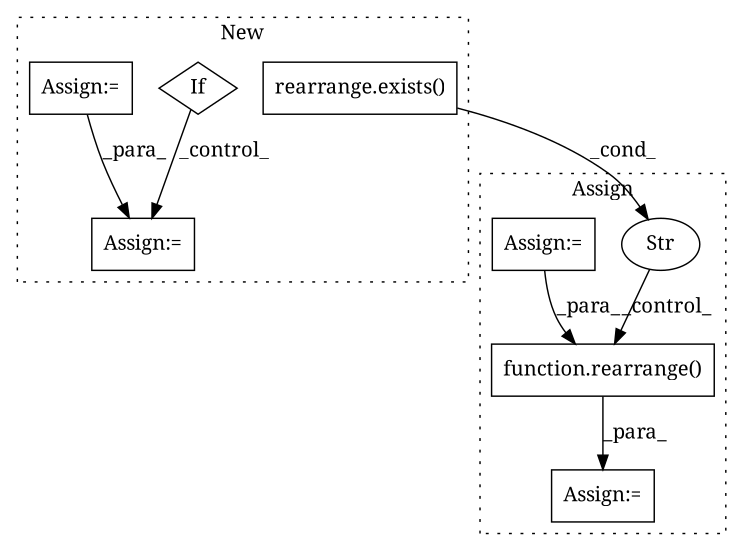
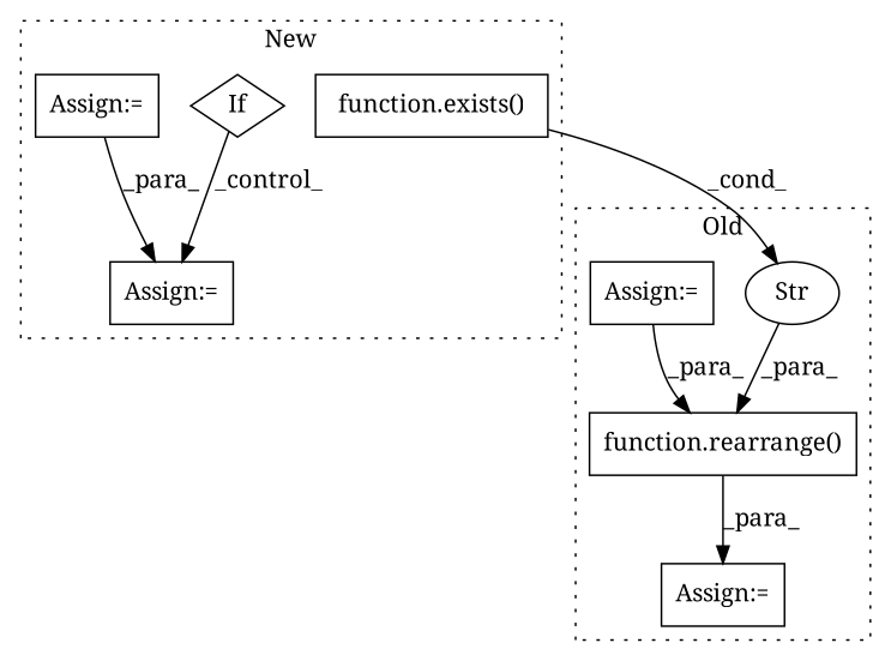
  digraph {
    fontname="Noto Serif"
    node [a=68 fontname="Noto Serif" l=3 shape=box]
    edge [fontname="Noto Serif"]
    n1 [a=75 l="10,15" label="function.rearrange()" s="4233,4276"]
    n2 [label="Assign:=" s=4230]
    n3 [a=66 l=28 label=Str s=4248 shape=ellipse]
    n4 [label="Assign:=" s=4169]
    n5 [a=96 l="3,14" label=If s="5266,5291" shape=diamond]
    n6 [label="Assign:=" s=5405]
-   n7 [a=75 l="7,1" label="rearrange.exists()" s="5269,5290"]
+   n7 [a=75 l="7,1" label="function.exists()" s="5269,5290"]
    n8 [label="Assign:=" s=5241]
    subgraph cluster_1 {
-     label=Assign
+     label=Old
      style=dotted
      n1
      n2
      n3
      n4
    }
    subgraph cluster_2 {
      label=New
      style=dotted
      n5
      n6
      n7
      n8
    }
    n1 -> n2 [label=_para_]
-   n3 -> n1 [label=_control_]
+   n3 -> n1 [label=_para_]
    n4 -> n1 [label=_para_]
    n5 -> n6 [label=_control_]
    n7 -> n3 [label=_cond_]
    n8 -> n6 [label=_para_]
  }
